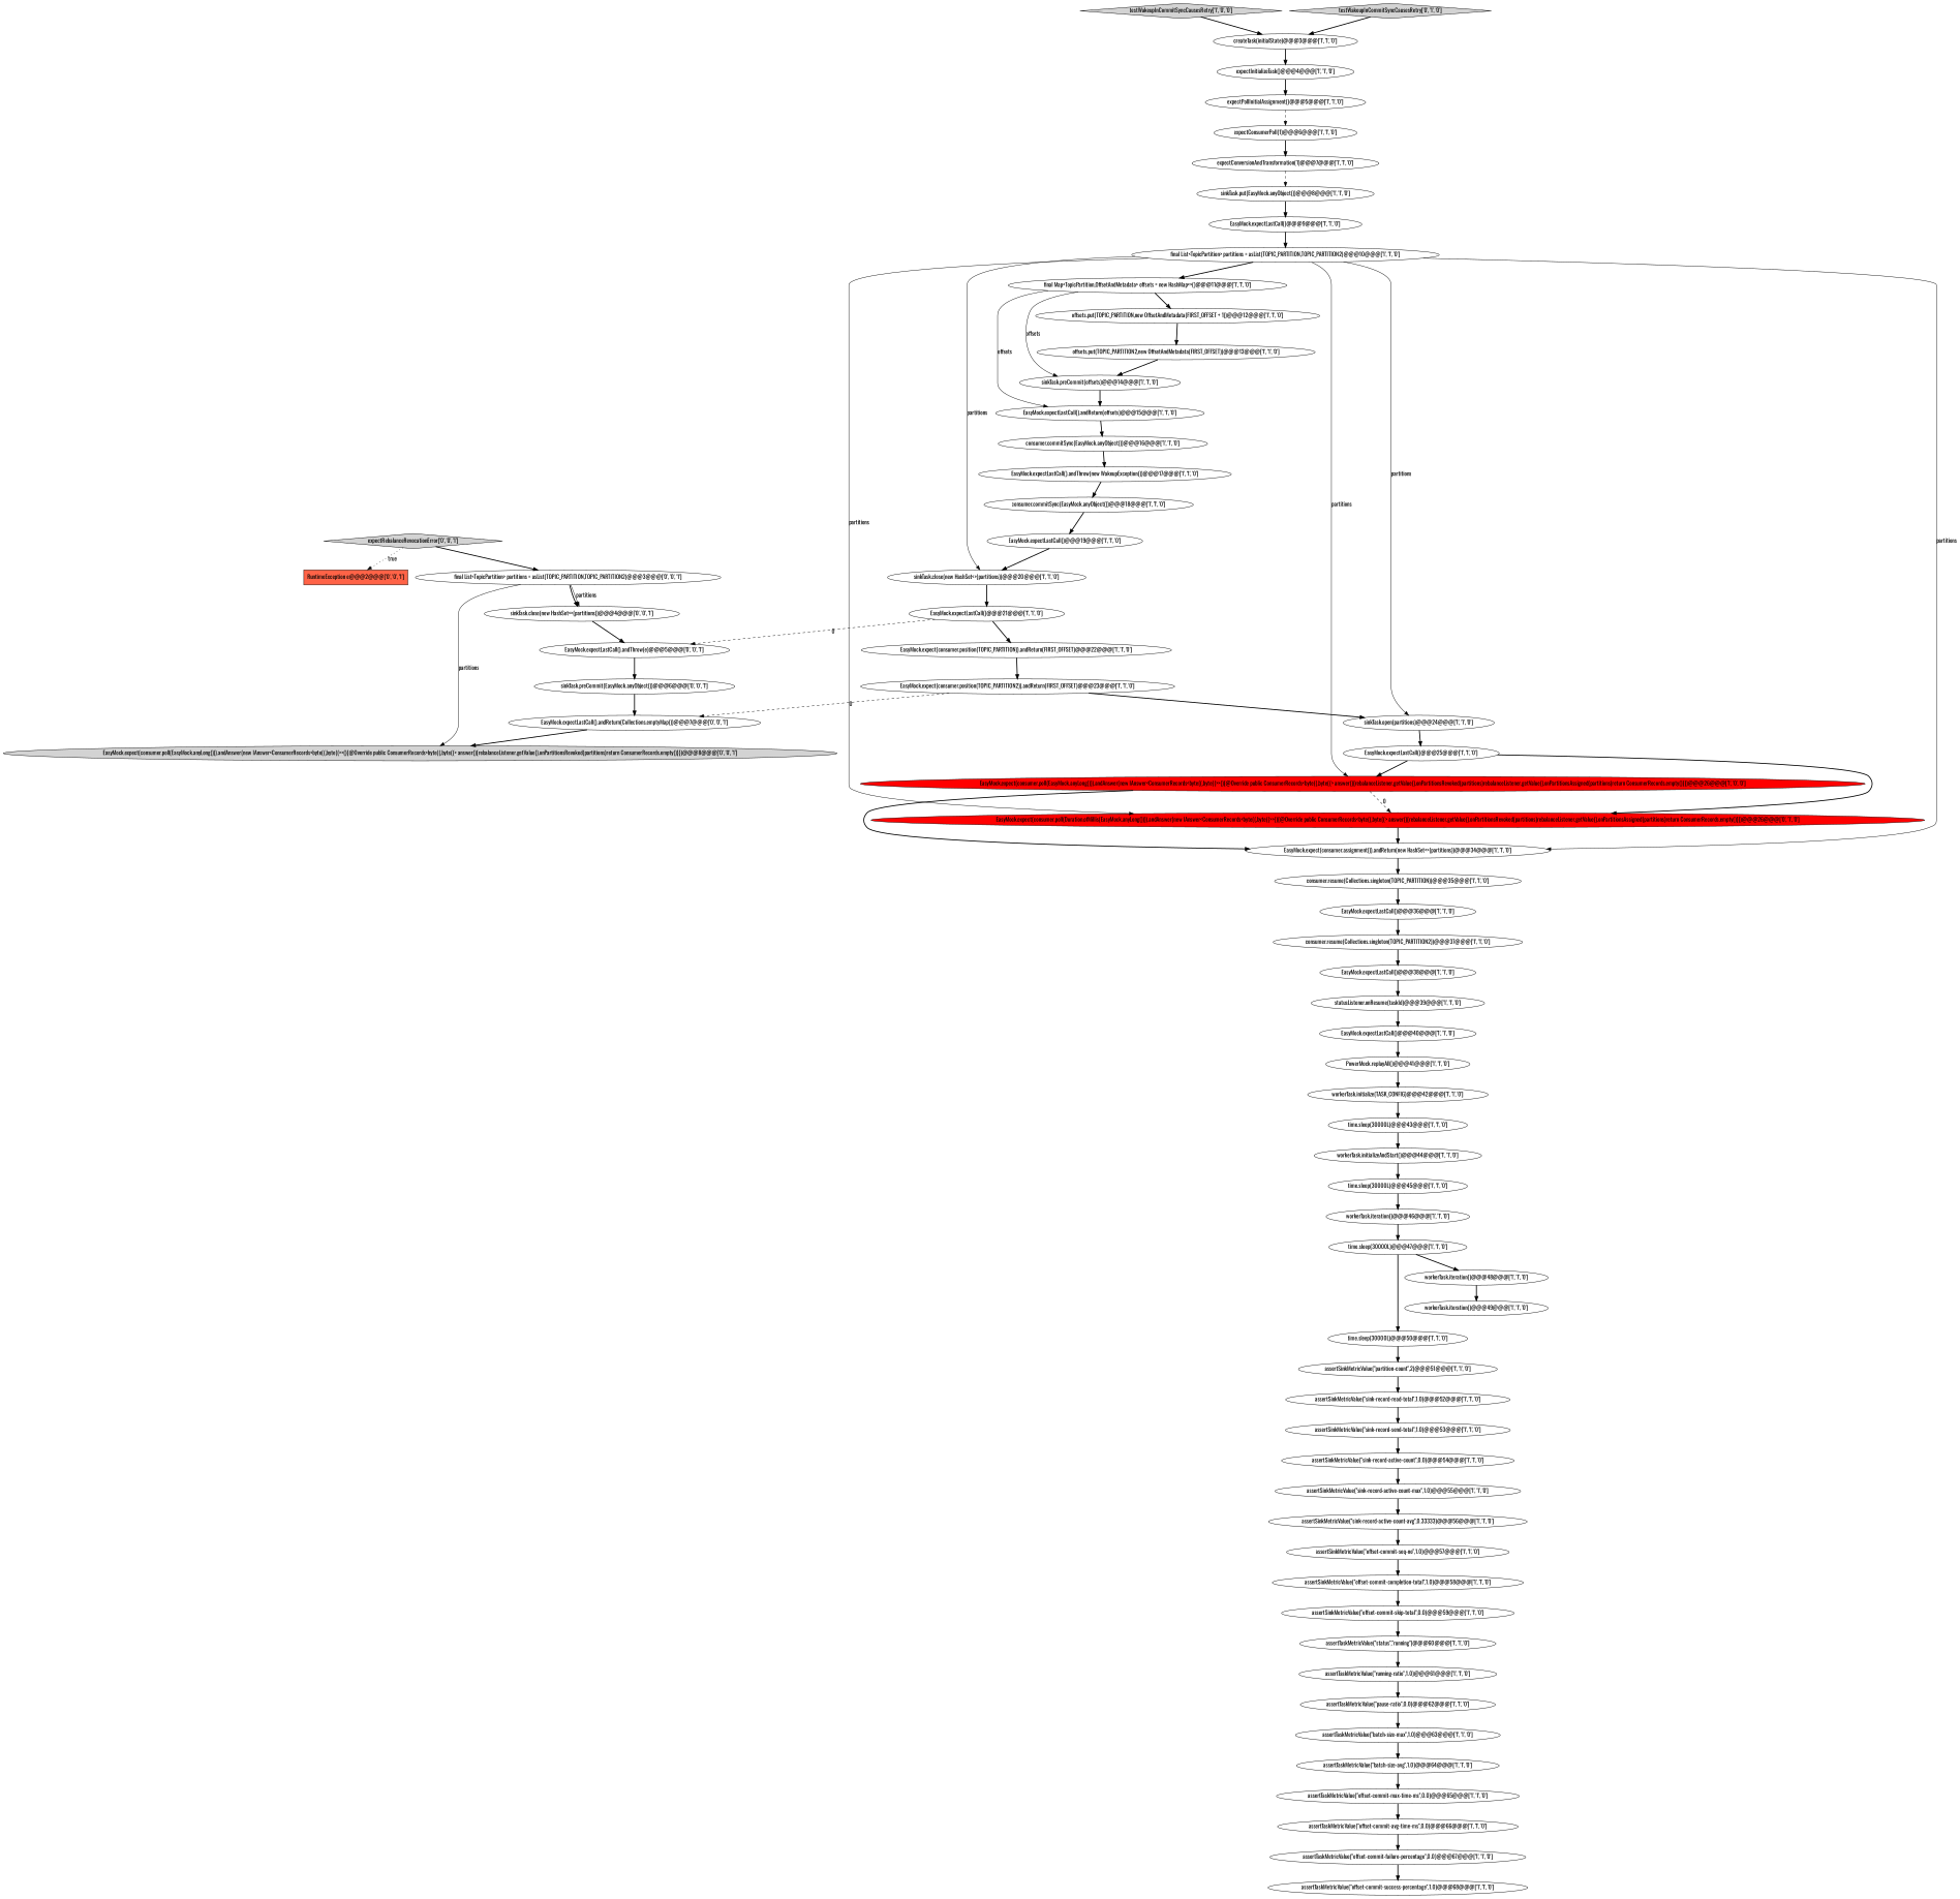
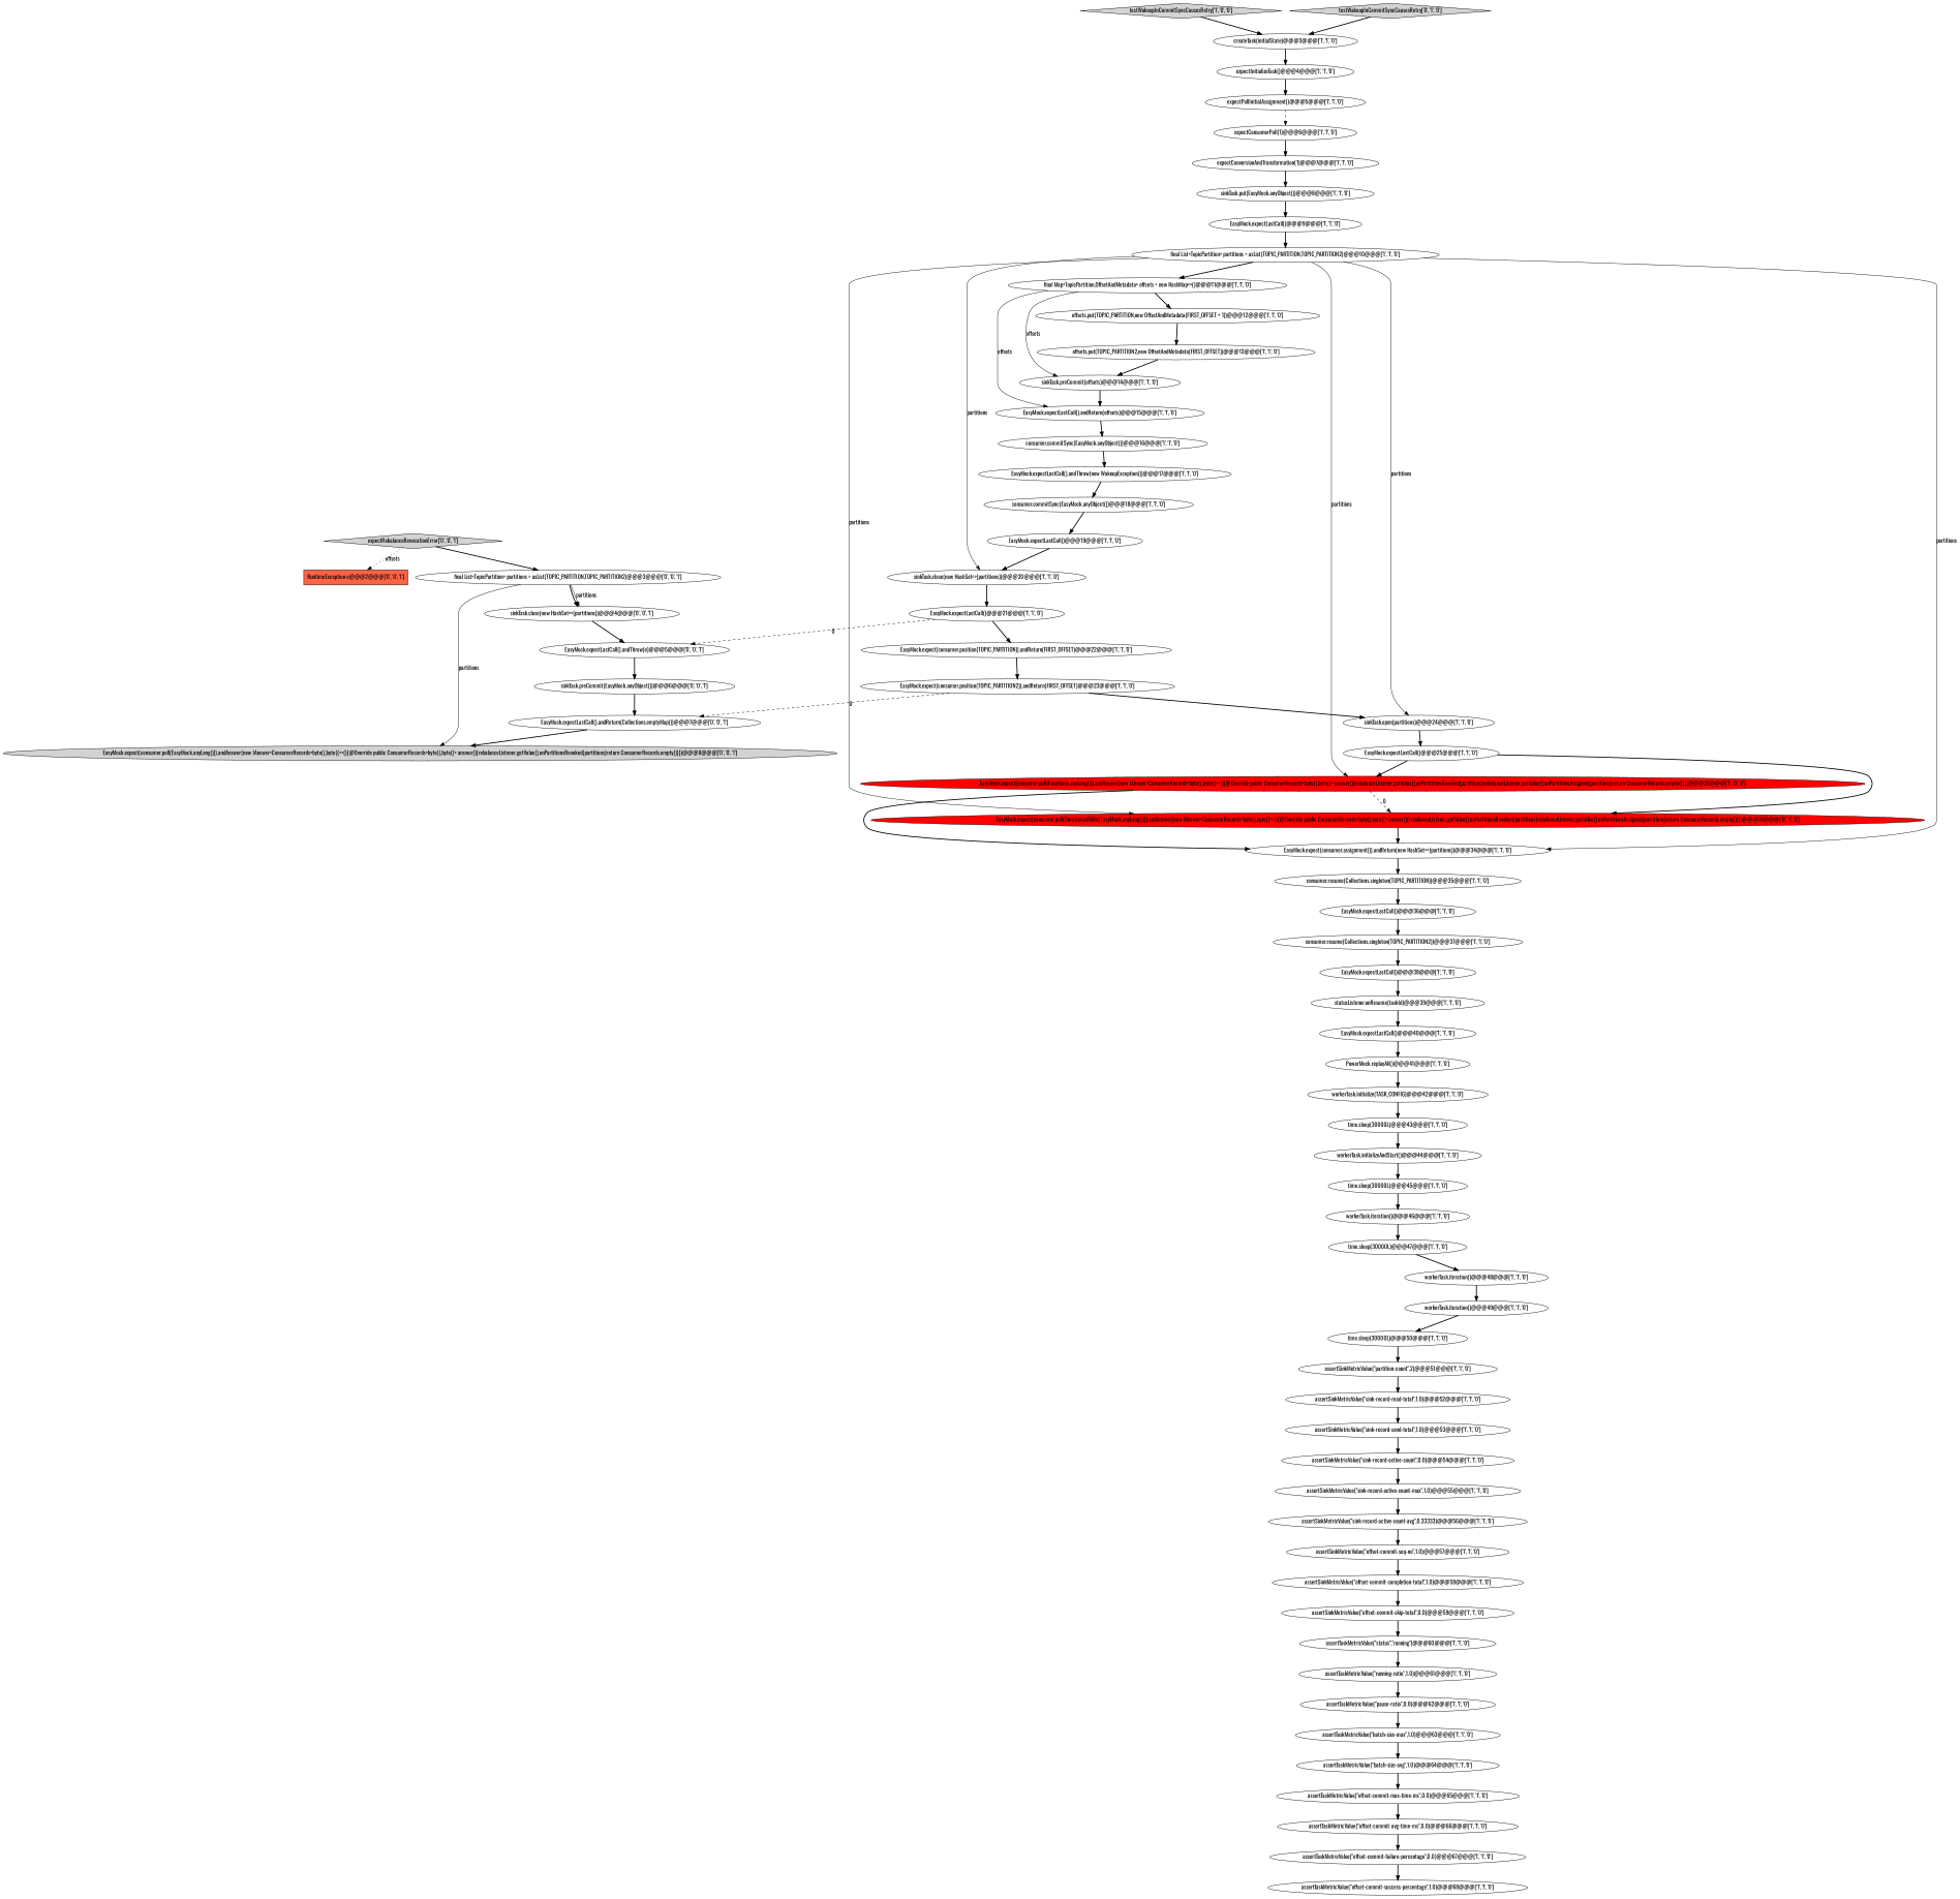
  digraph {
    fontname=Oswald
    node [fillcolor=white fontname=Oswald shape=ellipse style=filled]
    edge [fontname=Oswald style=bold]
    n1 [label="EasyMock.expectLastCall()@@@21@@@['1', '1', '0']"]
    n2 [label="EasyMock.expect(consumer.position(TOPIC_PARTITION)).andReturn(FIRST_OFFSET)@@@22@@@['1', '1', '0']"]
    n3 [label="EasyMock.expectLastCall().andThrow(e)@@@5@@@['0', '0', '1']"]
    n4 [label="EasyMock.expect(consumer.position(TOPIC_PARTITION2)).andReturn(FIRST_OFFSET)@@@23@@@['1', '1', '0']"]
    n5 [label="sinkTask.preCommit(EasyMock.anyObject())@@@6@@@['0', '0', '1']"]
    n6 [label="EasyMock.expectLastCall()@@@38@@@['1', '1', '0']"]
    n7 [label="statusListener.onResume(taskId)@@@39@@@['1', '1', '0']"]
    n8 [label="EasyMock.expectLastCall()@@@40@@@['1', '1', '0']"]
    n9 [label="EasyMock.expectLastCall().andReturn(Collections.emptyMap())@@@7@@@['0', '0', '1']"]
    n10 [label="sinkTask.open(partitions)@@@24@@@['1', '1', '0']"]
    n11 [fillcolor=lightgray label="EasyMock.expect(consumer.poll(EasyMock.anyLong())).andAnswer(new IAnswer<ConsumerRecords<byte((,byte((>>(){@Override public ConsumerRecords<byte((,byte((> answer(){rebalanceListener.getValue().onPartitionsRevoked(partitions)return ConsumerRecords.empty()}})@@@8@@@['0', '0', '1']"]
    n12 [label="EasyMock.expectLastCall()@@@25@@@['1', '1', '0']"]
    n13 [label="time.sleep(30000L)@@@50@@@['1', '1', '0']"]
    n14 [label="assertSinkMetricValue(\"partition-count\",2)@@@51@@@['1', '1', '0']"]
    n15 [label="assertSinkMetricValue(\"sink-record-read-total\",1.0)@@@52@@@['1', '1', '0']"]
    n16 [label="EasyMock.expectLastCall()@@@9@@@['1', '1', '0']"]
    n17 [label="final List<TopicPartition> partitions = asList(TOPIC_PARTITION,TOPIC_PARTITION2)@@@10@@@['1', '1', '0']"]
    n18 [label="sinkTask.close(new HashSet<>(partitions))@@@20@@@['1', '1', '0']"]
    n19 [fillcolor=red label="EasyMock.expect(consumer.poll(Duration.ofMillis(EasyMock.anyLong()))).andAnswer(new IAnswer<ConsumerRecords<byte((,byte((>>(){@Override public ConsumerRecords<byte((,byte((> answer(){rebalanceListener.getValue().onPartitionsRevoked(partitions)rebalanceListener.getValue().onPartitionsAssigned(partitions)return ConsumerRecords.empty()}})@@@26@@@['0', '1', '0']"]
    n20 [label="EasyMock.expect(consumer.assignment()).andReturn(new HashSet<>(partitions))@@@34@@@['1', '1', '0']"]
    n21 [label="final Map<TopicPartition,OffsetAndMetadata> offsets = new HashMap<>()@@@11@@@['1', '1', '0']"]
    n22 [fillcolor=red label="EasyMock.expect(consumer.poll(EasyMock.anyLong())).andAnswer(new IAnswer<ConsumerRecords<byte((,byte((>>(){@Override public ConsumerRecords<byte((,byte((> answer(){rebalanceListener.getValue().onPartitionsRevoked(partitions)rebalanceListener.getValue().onPartitionsAssigned(partitions)return ConsumerRecords.empty()}})@@@26@@@['1', '0', '0']"]
    n23 [label="EasyMock.expectLastCall()@@@19@@@['1', '1', '0']"]
    n24 [label="assertSinkMetricValue(\"sink-record-active-count-max\",1.0)@@@55@@@['1', '1', '0']"]
    n25 [label="assertSinkMetricValue(\"sink-record-active-count-avg\",0.33333)@@@56@@@['1', '1', '0']"]
    n26 [label="assertSinkMetricValue(\"offset-commit-seq-no\",1.0)@@@57@@@['1', '1', '0']"]
    n27 [label="PowerMock.replayAll()@@@41@@@['1', '1', '0']"]
    n28 [label="workerTask.initialize(TASK_CONFIG)@@@42@@@['1', '1', '0']"]
    n29 [label="consumer.commitSync(EasyMock.anyObject())@@@18@@@['1', '1', '0']"]
    n30 [label="time.sleep(30000L)@@@45@@@['1', '1', '0']"]
    n31 [label="workerTask.iteration()@@@46@@@['1', '1', '0']"]
    n32 [label="time.sleep(30000L)@@@47@@@['1', '1', '0']"]
    n33 [label="consumer.resume(Collections.singleton(TOPIC_PARTITION))@@@35@@@['1', '1', '0']"]
    n34 [label="workerTask.iteration()@@@48@@@['1', '1', '0']"]
    n35 [label="assertSinkMetricValue(\"sink-record-send-total\",1.0)@@@53@@@['1', '1', '0']"]
    n36 [label="assertSinkMetricValue(\"sink-record-active-count\",0.0)@@@54@@@['1', '1', '0']"]
    n37 [label="expectPollInitialAssignment()@@@5@@@['1', '1', '0']"]
    n38 [label="expectConsumerPoll(1)@@@6@@@['1', '1', '0']"]
    n39 [label="expectConversionAndTransformation(1)@@@7@@@['1', '1', '0']"]
    n40 [label="time.sleep(30000L)@@@43@@@['1', '1', '0']"]
    n41 [label="workerTask.initializeAndStart()@@@44@@@['1', '1', '0']"]
    n42 [label="sinkTask.preCommit(offsets)@@@14@@@['1', '1', '0']"]
    n43 [label="EasyMock.expectLastCall().andReturn(offsets)@@@15@@@['1', '1', '0']"]
    n44 [label="offsets.put(TOPIC_PARTITION,new OffsetAndMetadata(FIRST_OFFSET + 1))@@@12@@@['1', '1', '0']"]
    n45 [label="assertTaskMetricValue(\"offset-commit-success-percentage\",1.0)@@@68@@@['1', '1', '0']"]
    n46 [label="EasyMock.expectLastCall().andThrow(new WakeupException())@@@17@@@['1', '1', '0']"]
    n47 [fillcolor=lightgray label="testWakeupInCommitSyncCausesRetry['1', '0', '0']" shape=diamond]
    n48 [label="createTask(initialState)@@@3@@@['1', '1', '0']"]
    n49 [label="expectInitializeTask()@@@4@@@['1', '1', '0']"]
    n50 [label="assertTaskMetricValue(\"batch-size-avg\",1.0)@@@64@@@['1', '1', '0']"]
    n51 [label="assertTaskMetricValue(\"offset-commit-max-time-ms\",0.0)@@@65@@@['1', '1', '0']"]
    n52 [label="assertTaskMetricValue(\"offset-commit-avg-time-ms\",0.0)@@@66@@@['1', '1', '0']"]
    n53 [label="assertTaskMetricValue(\"offset-commit-failure-percentage\",0.0)@@@67@@@['1', '1', '0']"]
    n54 [label="assertSinkMetricValue(\"offset-commit-skip-total\",0.0)@@@59@@@['1', '1', '0']"]
    n55 [label="assertTaskMetricValue(\"status\",\"running\")@@@60@@@['1', '1', '0']"]
    n56 [label="assertTaskMetricValue(\"running-ratio\",1.0)@@@61@@@['1', '1', '0']"]
    n57 [label="workerTask.iteration()@@@49@@@['1', '1', '0']"]
    n58 [label="EasyMock.expectLastCall()@@@36@@@['1', '1', '0']"]
    n59 [label="consumer.resume(Collections.singleton(TOPIC_PARTITION2))@@@37@@@['1', '1', '0']"]
    n60 [label="consumer.commitSync(EasyMock.anyObject())@@@16@@@['1', '1', '0']"]
    n61 [label="assertTaskMetricValue(\"pause-ratio\",0.0)@@@62@@@['1', '1', '0']"]
    n62 [label="assertTaskMetricValue(\"batch-size-max\",1.0)@@@63@@@['1', '1', '0']"]
    n63 [fillcolor=tomato label="RuntimeException e@@@2@@@['0', '0', '1']" shape=box]
    n64 [label="assertSinkMetricValue(\"offset-commit-completion-total\",1.0)@@@58@@@['1', '1', '0']"]
    n65 [label="offsets.put(TOPIC_PARTITION2,new OffsetAndMetadata(FIRST_OFFSET))@@@13@@@['1', '1', '0']"]
    n66 [fillcolor=lightgray label="expectRebalanceRevocationError['0', '0', '1']" shape=diamond]
    n67 [label="final List<TopicPartition> partitions = asList(TOPIC_PARTITION,TOPIC_PARTITION2)@@@3@@@['0', '0', '1']"]
    n68 [label="sinkTask.close(new HashSet<>(partitions))@@@4@@@['0', '0', '1']"]
    n69 [label="sinkTask.put(EasyMock.anyObject())@@@8@@@['1', '1', '0']"]
    n70 [fillcolor=lightgray label="testWakeupInCommitSyncCausesRetry['0', '1', '0']" shape=diamond]
    n1 -> n2
    n1 -> n3 [label=0 style=dashed]
    n2 -> n4
    n3 -> n5
    n4 -> n9 [label=0 style=dashed]
    n4 -> n10
    n5 -> n9
    n6 -> n7
    n7 -> n8
    n8 -> n27
    n9 -> n11
    n10 -> n12
    n12 -> n19
    n12 -> n22
    n13 -> n14
    n14 -> n15
    n15 -> n35
    n16 -> n17
    n17 -> n10 [label=partitions style=solid]
    n17 -> n18 [label=partitions style=solid]
    n17 -> n19 [label=partitions style=solid]
    n17 -> n20 [label=partitions style=solid]
    n17 -> n21
    n17 -> n22 [label=partitions style=solid]
    n18 -> n1
    n19 -> n20
    n20 -> n33
    n21 -> n42 [label=offsets style=solid]
    n21 -> n43 [label=offsets style=solid]
    n21 -> n44
    n22 -> n19 [label=0 style=dashed]
    n22 -> n20
    n23 -> n18
    n24 -> n25
    n25 -> n26
    n26 -> n64
    n27 -> n28
    n28 -> n40
    n29 -> n23
    n30 -> n31
    n31 -> n32
    n32 -> n34
    n33 -> n58
    n34 -> n57
    n35 -> n36
    n36 -> n24
    n37 -> n38 [style=dashed]
    n38 -> n39
-   n39 -> n69 [style=dashed]
+   n39 -> n69
    n40 -> n41
    n41 -> n30
    n42 -> n43
    n43 -> n60
    n44 -> n65
    n46 -> n29
    n47 -> n48
    n48 -> n49
    n49 -> n37
    n50 -> n51
    n51 -> n52
    n52 -> n53
    n53 -> n45
    n54 -> n55
    n55 -> n56
    n56 -> n61
-   n32 -> n13
+   n57 -> n13
    n58 -> n59
    n59 -> n6
    n60 -> n46
    n61 -> n62
    n62 -> n50
    n64 -> n54
    n65 -> n42
-   n66 -> n63 [label=true style=dotted]
+   n66 -> n63 [label=offsets style=dotted]
    n66 -> n67
    n67 -> n11 [label=partitions style=solid]
    n67 -> n68 [label=partitions style=solid]
    n67 -> n68
    n68 -> n3
    n69 -> n16
    n70 -> n48
  }
